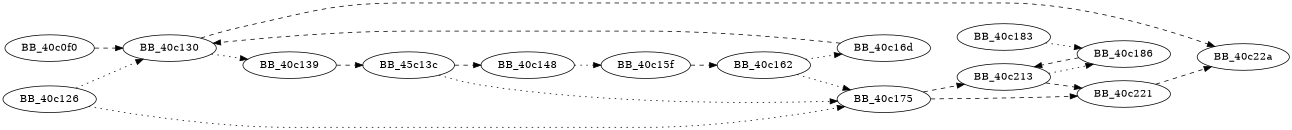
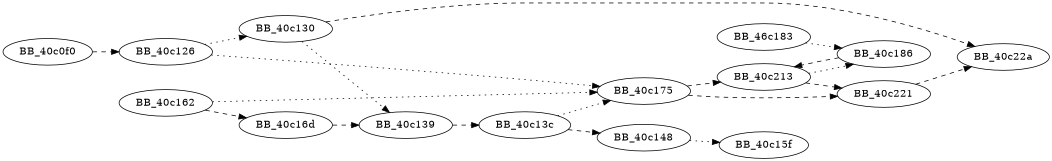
  digraph {
    rankdir=LR
    edge [style=dashed]
    BB_40c0f0
    BB_40c126
    BB_40c130
    BB_40c175
    BB_40c139
    BB_40c22a
    BB_40c221
    BB_40c213
-   BB_40c13c [label=BB_45c13c]
-   BB_40c183
+   BB_40c13c
+   BB_40c183 [label=BB_46c183]
    BB_40c186
    BB_40c148
    BB_40c15f
    BB_40c162
    BB_40c16d
-   BB_40c0f0 -> BB_40c130
+   BB_40c0f0 -> BB_40c126
    BB_40c126 -> BB_40c130 [style=dotted]
    BB_40c126 -> BB_40c175 [style=dotted]
    BB_40c130 -> BB_40c139 [style=dotted]
    BB_40c130 -> BB_40c22a
    BB_40c175 -> BB_40c221
    BB_40c175 -> BB_40c213
    BB_40c139 -> BB_40c13c
    BB_40c221 -> BB_40c22a
    BB_40c213 -> BB_40c221
    BB_40c213 -> BB_40c186 [style=dotted]
    BB_40c13c -> BB_40c175 [style=dotted]
    BB_40c13c -> BB_40c148
    BB_40c183 -> BB_40c186 [style=dotted]
    BB_40c186 -> BB_40c213
    BB_40c148 -> BB_40c15f [style=dotted]
-   BB_40c15f -> BB_40c162
    BB_40c162 -> BB_40c175 [style=dotted]
-   BB_40c162 -> BB_40c16d [style=dotted]
-   BB_40c16d -> BB_40c130
+   BB_40c162 -> BB_40c16d
+   BB_40c16d -> BB_40c139
  }
